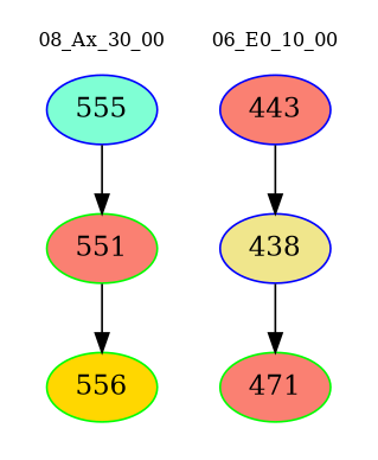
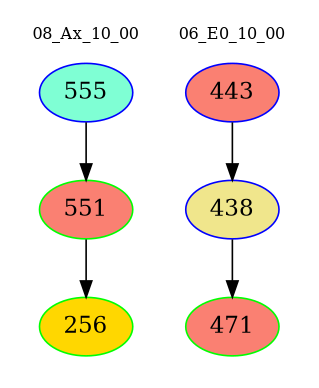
  digraph {
    node [color=blue fillcolor=salmon style=filled]
    edge [color=black]
    n1 [fillcolor=aquamarine label=555]
    n2 [color=green label=551]
-   n3 [color=green fillcolor=gold label=556]
+   n3 [color=green fillcolor=gold label=256]
    n4 [label=443]
    n5 [fillcolor=khaki label=438]
    n6 [color=green label=471]
    subgraph cluster_1 {
      color=white
      fontsize=10
-     label="08_Ax_30_00"
+     label="08_Ax_10_00"
      n1
      n2
      n3
    }
    subgraph cluster_2 {
      color=white
      fontsize=10
      label="06_E0_10_00"
      n4
      n5
      n6
    }
    n1 -> n2
    n2 -> n3
    n4 -> n5
    n5 -> n6
  }
